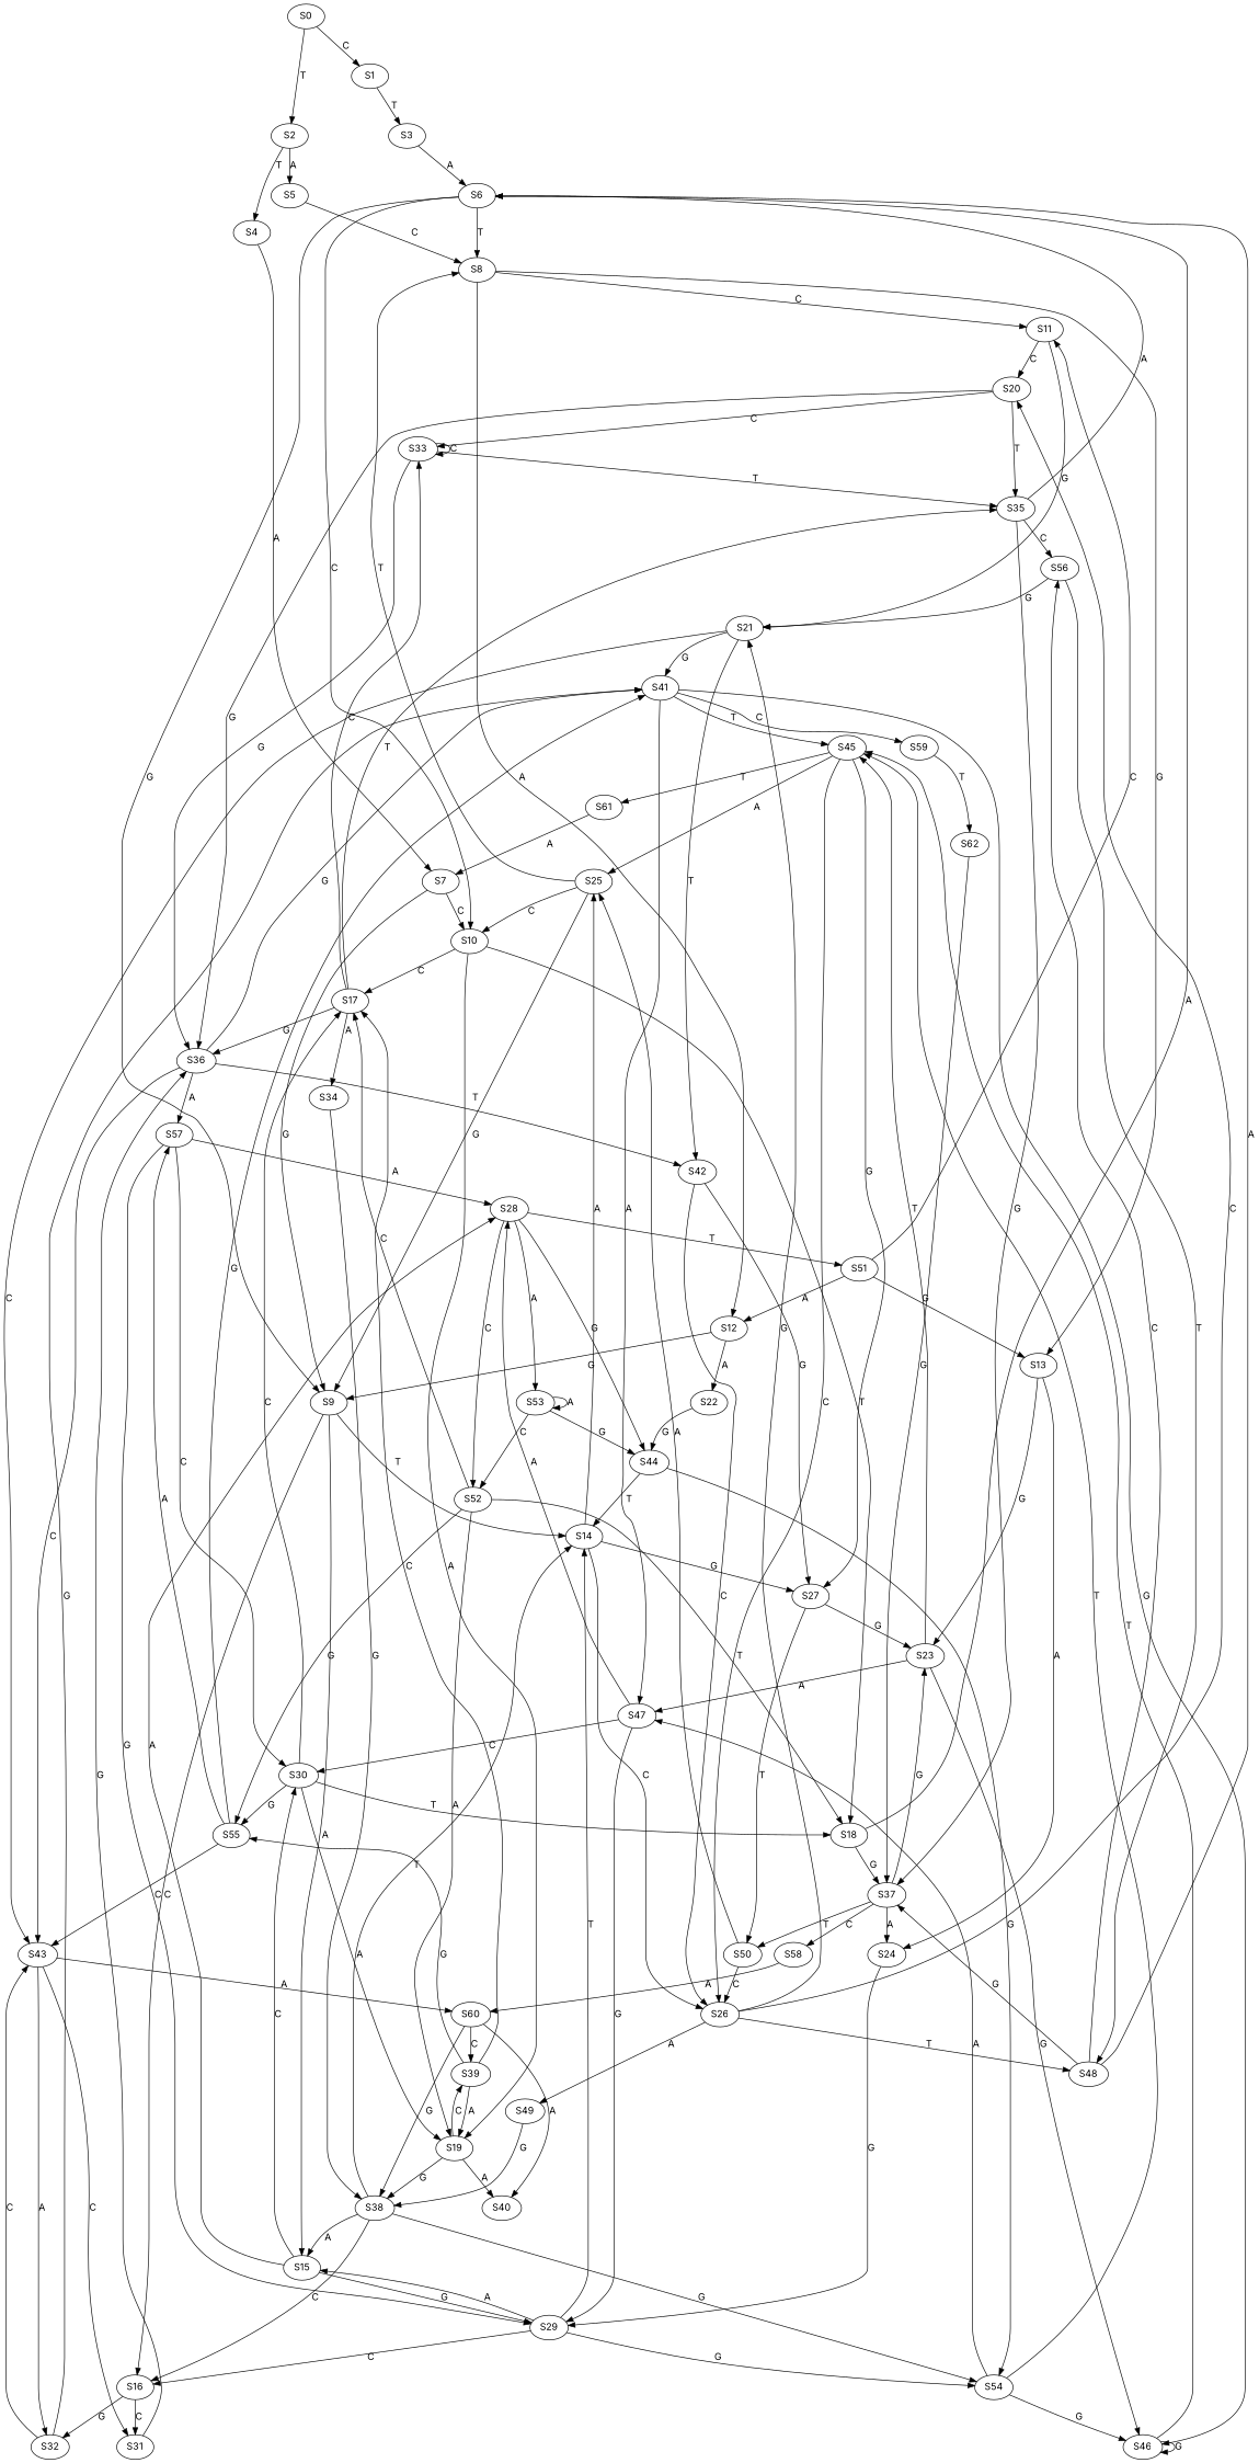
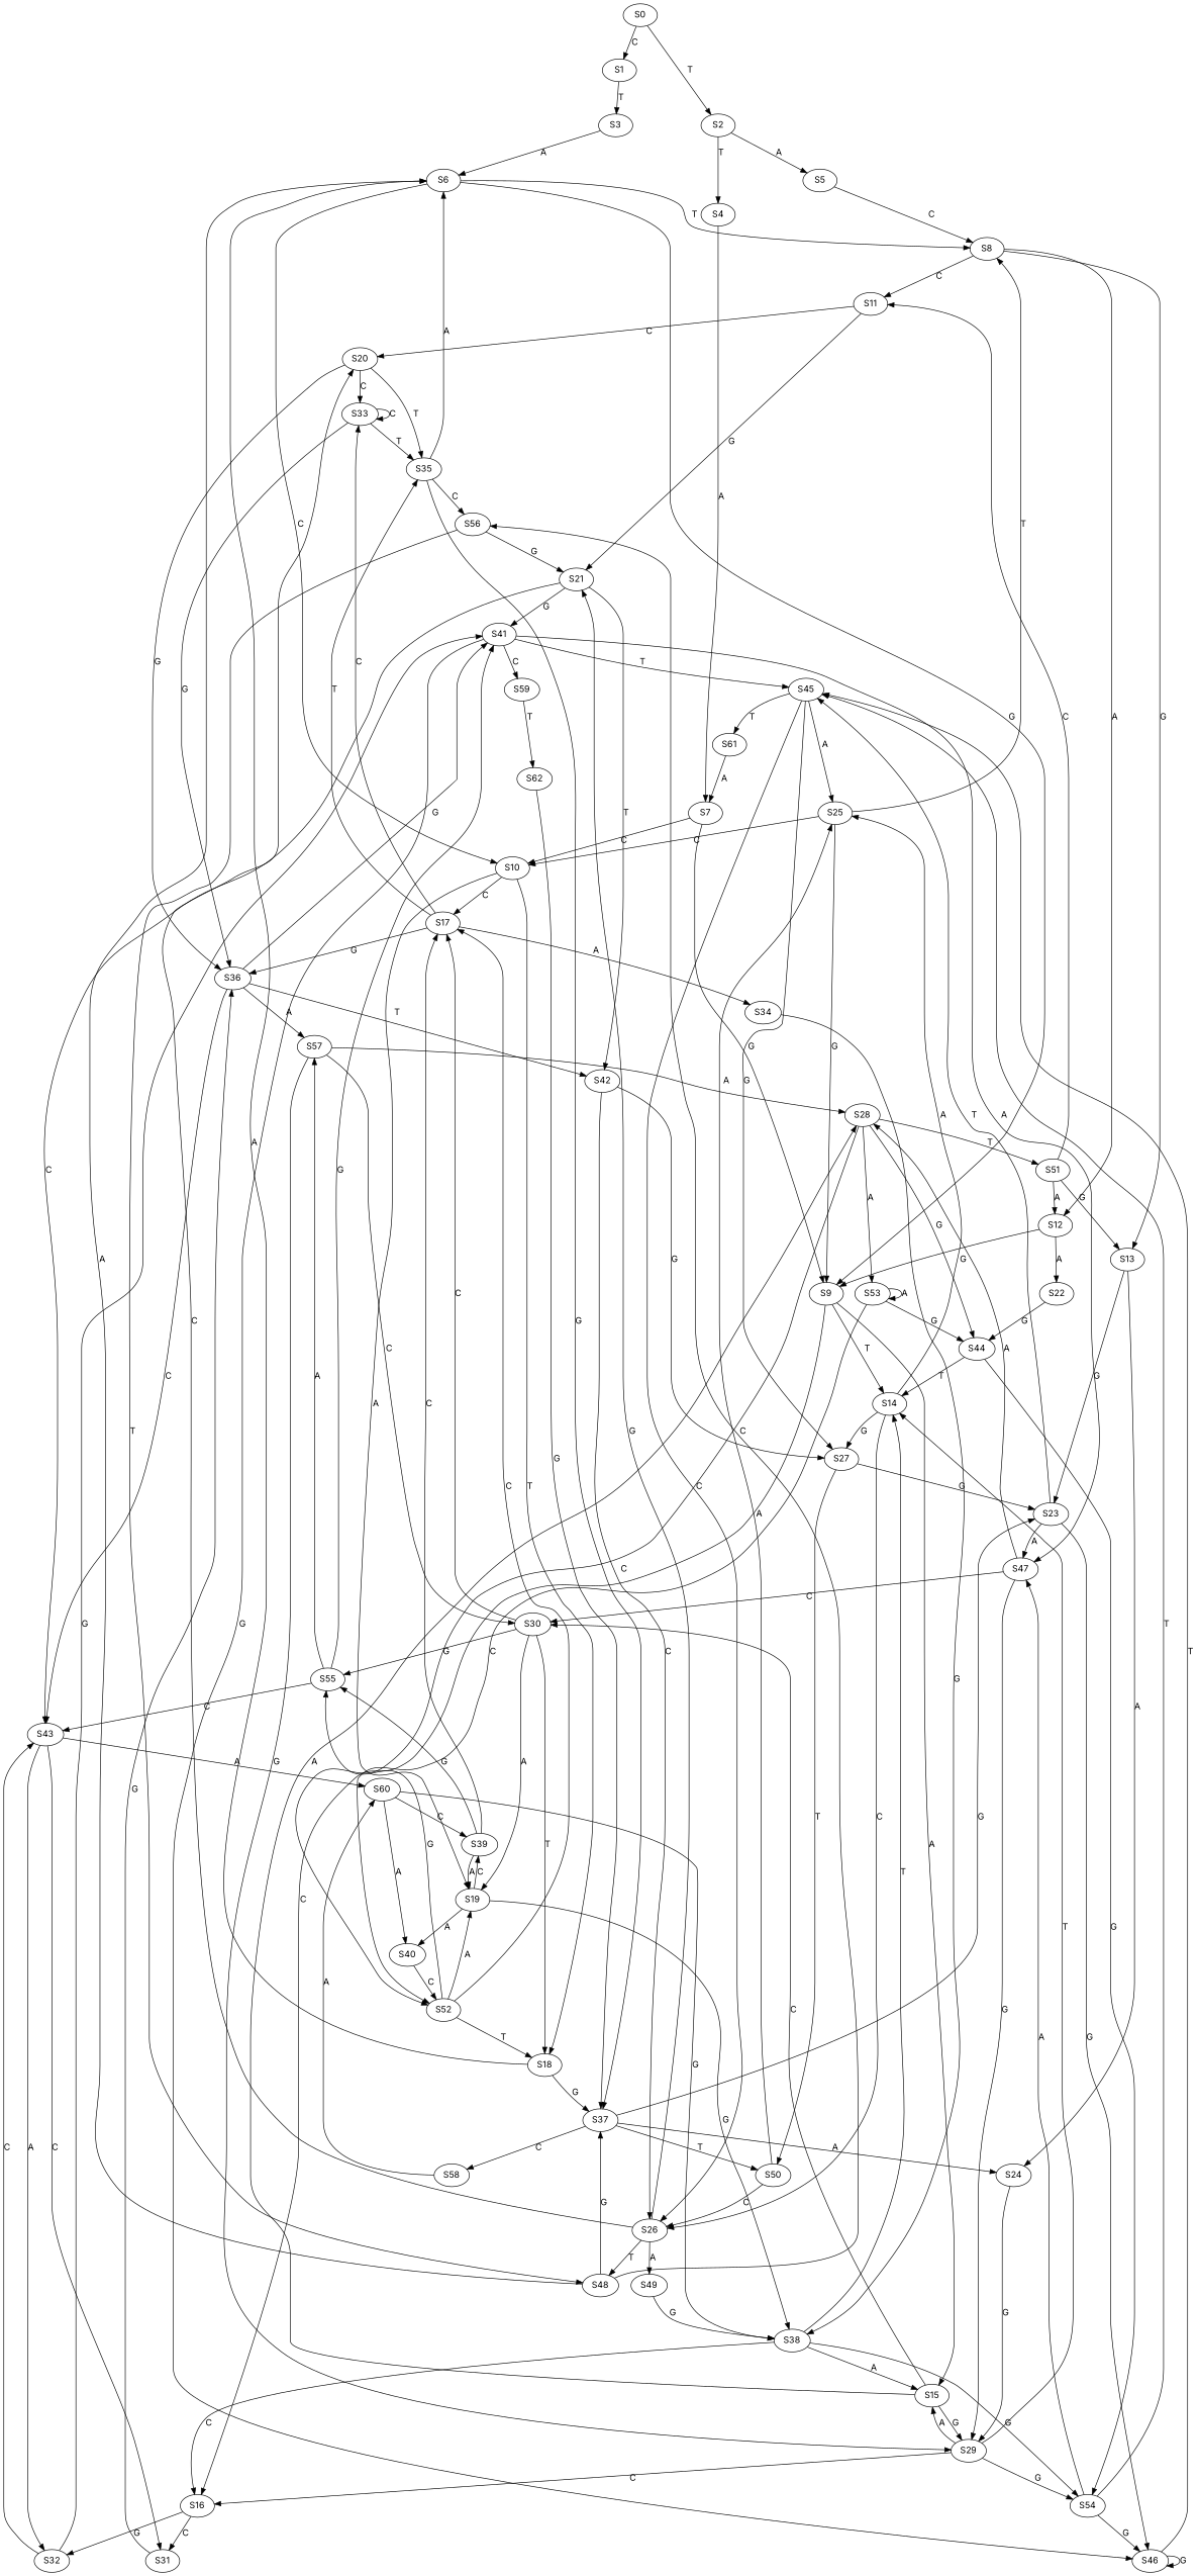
  strict digraph {
    fontname=Inter
    node [fontname=Inter]
    edge [fontname=Inter]
    S0
    S1
    S2
    S3
    S4
    S5
    S6
    S7
    S8
    S9
    S10
    S11
    S12
    S13
    S14
    S15
    S16
    S17
    S18
    S19
    S20
    S21
    S22
    S23
    S24
    S25
    S26
    S27
    S28
    S29
    S30
    S31
    S32
    S33
    S34
    S35
    S36
    S37
    S38
    S39
    S40
    S41
    S42
    S43
    S44
    S45
    S46
    S47
    S48
    S49
    S50
    S51
    S52
    S53
    S54
    S55
    S56
    S57
    S58
    S59
    S60
    S61
    S62
    S0 -> S1 [label=C]
    S0 -> S2 [label=T]
    S1 -> S3 [label=T]
    S2 -> S4 [label=T]
    S2 -> S5 [label=A]
    S3 -> S6 [label=A]
    S4 -> S7 [label=A]
    S5 -> S8 [label=C]
    S6 -> S8 [label=T]
    S6 -> S9 [label=G]
    S6 -> S10 [label=C]
    S7 -> S9 [label=G]
    S7 -> S10 [label=C]
    S8 -> S11 [label=C]
    S8 -> S12 [label=A]
    S8 -> S13 [label=G]
    S9 -> S14 [label=T]
    S9 -> S15 [label=A]
    S9 -> S16 [label=C]
    S10 -> S17 [label=C]
    S10 -> S18 [label=T]
    S10 -> S19 [label=A]
    S11 -> S20 [label=C]
    S11 -> S21 [label=G]
    S12 -> S9 [label=G]
    S12 -> S22 [label=A]
    S13 -> S23 [label=G]
    S13 -> S24 [label=A]
    S14 -> S25 [label=A]
    S14 -> S26 [label=C]
    S14 -> S27 [label=G]
    S15 -> S28 [label=A]
    S15 -> S29 [label=G]
    S15 -> S30 [label=C]
    S16 -> S31 [label=C]
    S16 -> S32 [label=G]
    S17 -> S33 [label=C]
    S17 -> S34 [label=A]
    S17 -> S35 [label=T]
    S17 -> S36 [label=G]
    S18 -> S6 [label=A]
    S18 -> S37 [label=G]
    S19 -> S38 [label=G]
    S19 -> S39 [label=C]
    S19 -> S40 [label=A]
    S20 -> S33 [label=C]
    S20 -> S35 [label=T]
    S20 -> S36 [label=G]
    S21 -> S41 [label=G]
    S21 -> S42 [label=T]
    S21 -> S43 [label=C]
    S22 -> S44 [label=G]
    S23 -> S45 [label=T]
    S23 -> S46 [label=G]
    S23 -> S47 [label=A]
    S24 -> S29 [label=G]
    S25 -> S8 [label=T]
    S25 -> S9 [label=G]
    S25 -> S10 [label=C]
    S26 -> S20 [label=C]
    S26 -> S21 [label=G]
    S26 -> S48 [label=T]
    S26 -> S49 [label=A]
    S27 -> S23 [label=G]
    S27 -> S50 [label=T]
    S28 -> S44 [label=G]
    S28 -> S51 [label=T]
    S28 -> S52 [label=C]
    S28 -> S53 [label=A]
    S29 -> S14 [label=T]
    S29 -> S15 [label=A]
    S29 -> S16 [label=C]
    S29 -> S54 [label=G]
    S30 -> S17 [label=C]
    S30 -> S18 [label=T]
    S30 -> S19 [label=A]
    S30 -> S55 [label=G]
    S31 -> S36 [label=G]
    S32 -> S41 [label=G]
    S32 -> S43 [label=C]
    S33 -> S33 [label=C]
    S33 -> S35 [label=T]
    S33 -> S36 [label=G]
    S34 -> S38 [label=G]
    S35 -> S6 [label=A]
    S35 -> S37 [label=G]
    S35 -> S56 [label=C]
    S36 -> S41 [label=G]
    S36 -> S42 [label=T]
    S36 -> S43 [label=C]
    S36 -> S57 [label=A]
    S37 -> S23 [label=G]
    S37 -> S24 [label=A]
    S37 -> S50 [label=T]
    S37 -> S58 [label=C]
    S38 -> S14 [label=T]
    S38 -> S15 [label=A]
    S38 -> S16 [label=C]
    S38 -> S54 [label=G]
    S39 -> S17 [label=C]
    S39 -> S19 [label=A]
    S39 -> S55 [label=G]
+   S40 -> S52 [label=C]
    S41 -> S45 [label=T]
    S41 -> S46 [label=G]
    S41 -> S47 [label=A]
    S41 -> S59 [label=C]
    S42 -> S26 [label=C]
    S42 -> S27 [label=G]
    S43 -> S31 [label=C]
    S43 -> S32 [label=A]
    S43 -> S60 [label=A]
    S44 -> S14 [label=T]
    S44 -> S54 [label=G]
    S45 -> S25 [label=A]
    S45 -> S26 [label=C]
    S45 -> S27 [label=G]
    S45 -> S61 [label=T]
    S46 -> S45 [label=T]
    S46 -> S46 [label=G]
    S47 -> S28 [label=A]
    S47 -> S29 [label=G]
    S47 -> S30 [label=C]
    S48 -> S6 [label=A]
    S48 -> S37 [label=G]
    S48 -> S56 [label=C]
    S49 -> S38 [label=G]
    S50 -> S25 [label=A]
    S50 -> S26 [label=C]
    S51 -> S11 [label=C]
    S51 -> S12 [label=A]
    S51 -> S13 [label=G]
    S52 -> S17 [label=C]
    S52 -> S18 [label=T]
    S52 -> S19 [label=A]
    S52 -> S55 [label=G]
    S53 -> S44 [label=G]
    S53 -> S52 [label=C]
    S53 -> S53 [label=A]
    S54 -> S45 [label=T]
    S54 -> S46 [label=G]
    S54 -> S47 [label=A]
    S55 -> S41 [label=G]
    S55 -> S43 [label=C]
    S55 -> S57 [label=A]
    S56 -> S21 [label=G]
    S56 -> S48 [label=T]
    S57 -> S28 [label=A]
    S57 -> S29 [label=G]
    S57 -> S30 [label=C]
    S58 -> S60 [label=A]
    S59 -> S62 [label=T]
    S60 -> S38 [label=G]
    S60 -> S39 [label=C]
    S60 -> S40 [label=A]
    S61 -> S7 [label=A]
    S62 -> S37 [label=G]
  }
